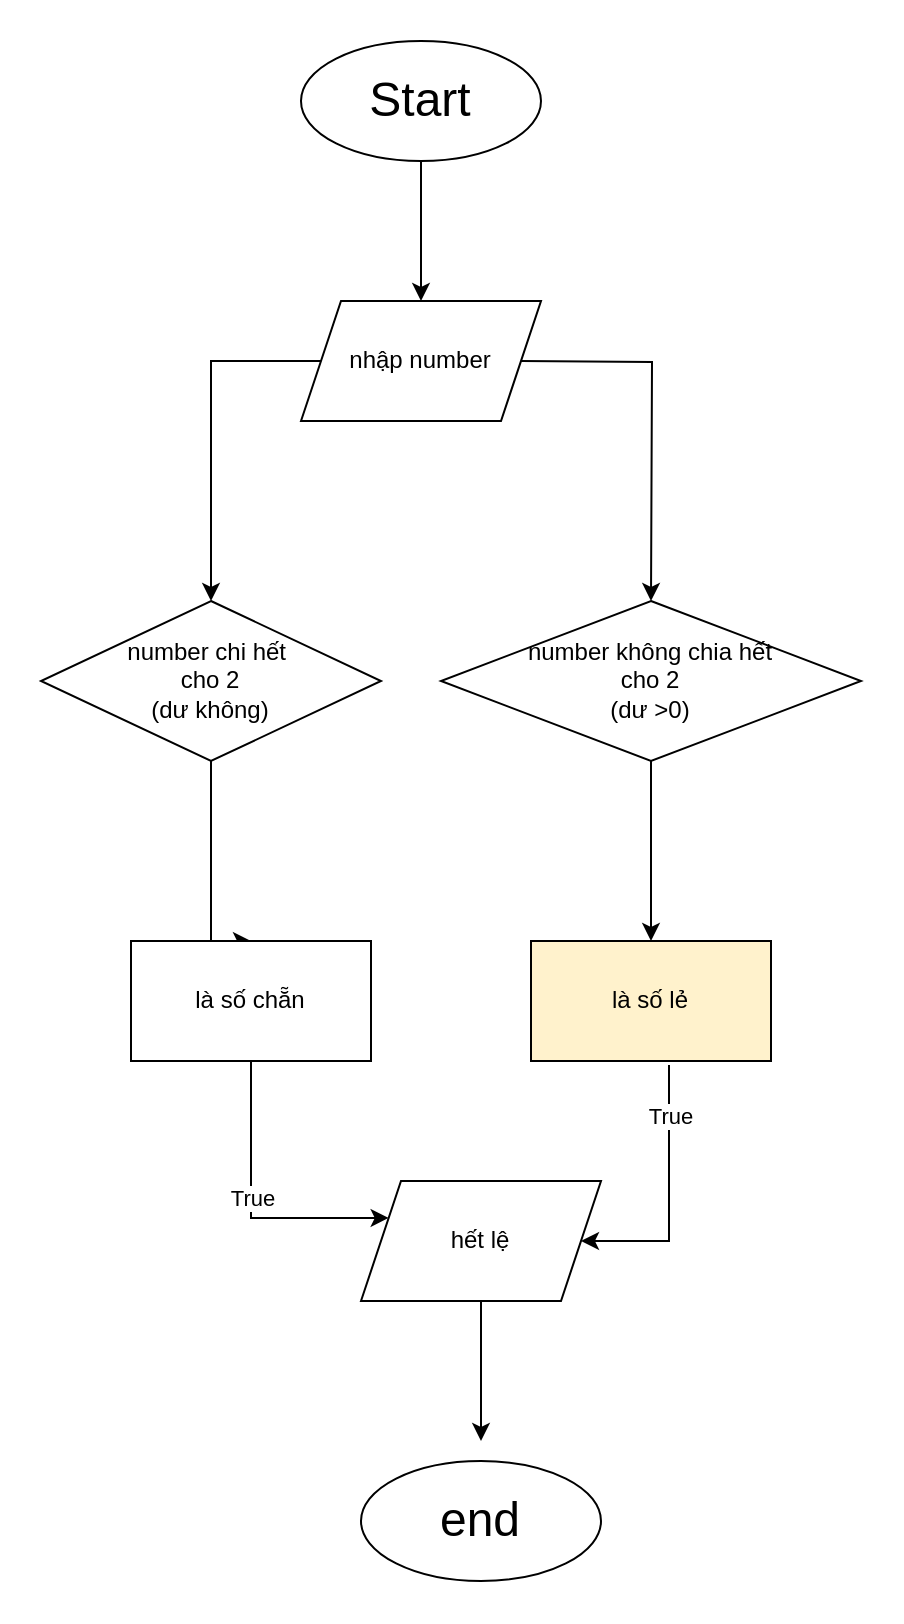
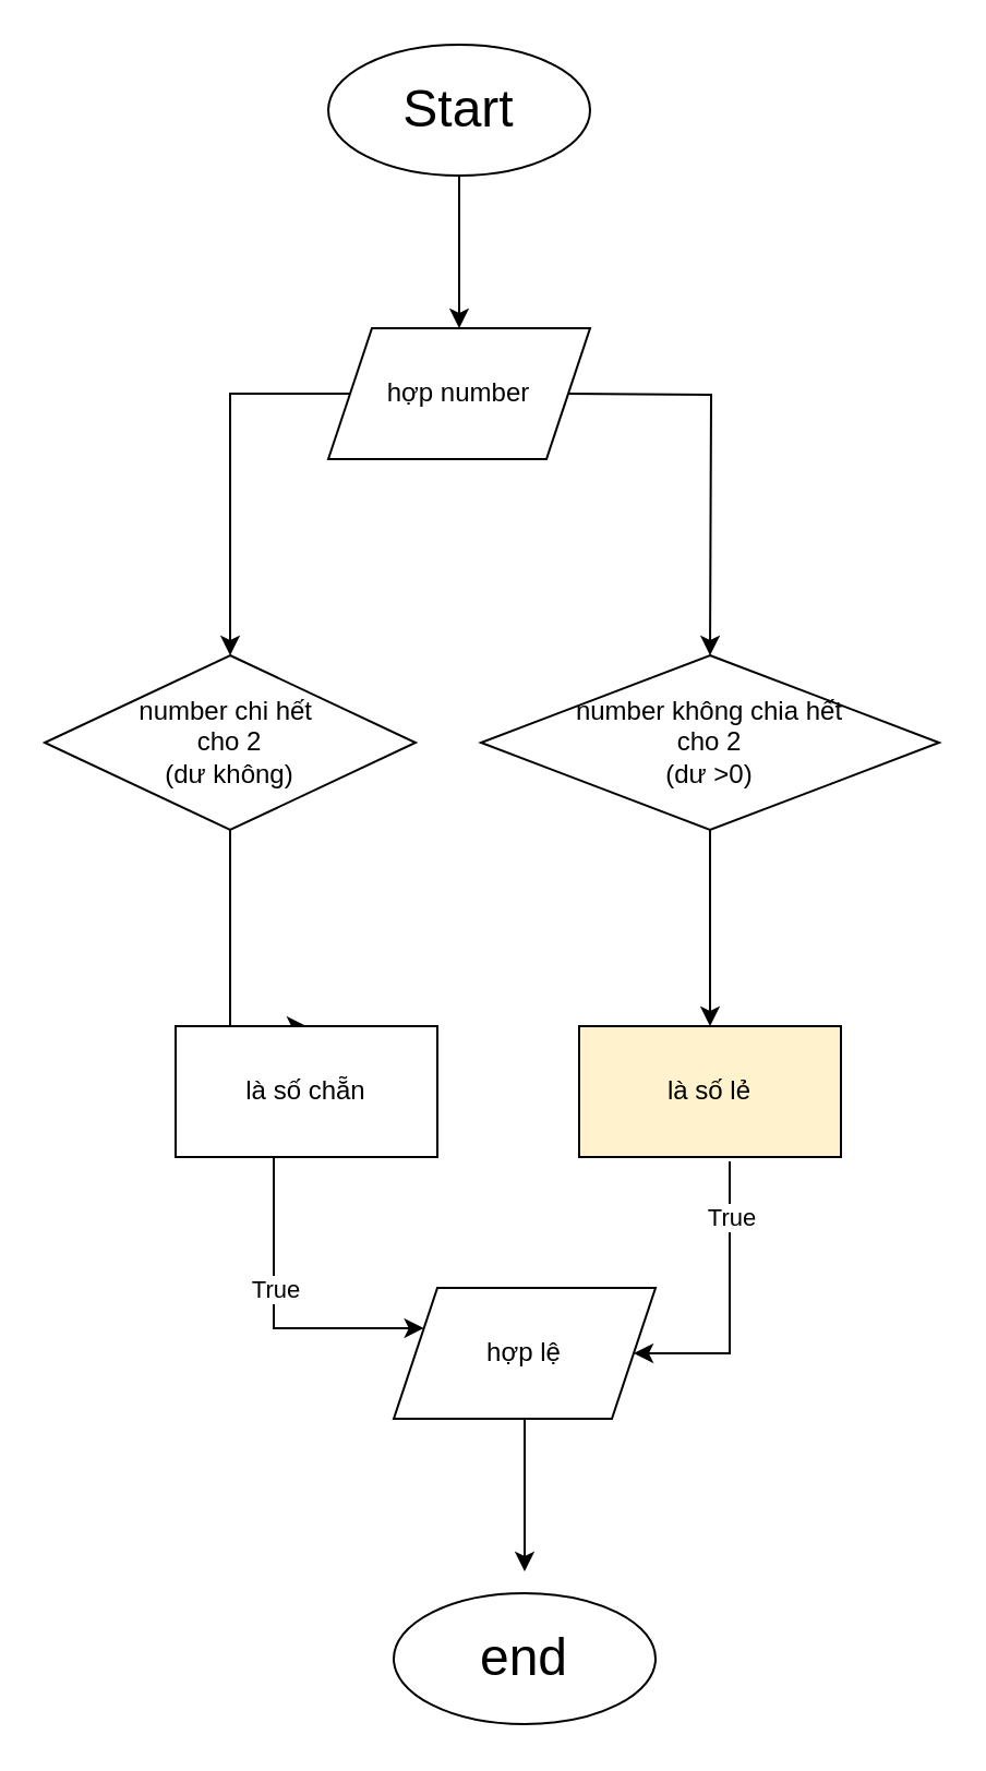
  <mxCell id="0" />
  <mxCell id="1" parent="0" />
  <mxCell id="2" style="edgeStyle=orthogonalEdgeStyle;rounded=0;orthogonalLoop=1;jettySize=auto;html=1;exitX=0.5;exitY=1;exitDx=0;exitDy=0;entryX=0.5;entryY=0;entryDx=0;entryDy=0;" parent="1" source="3" target="11" edge="1"><mxGeometry relative="1" as="geometry" /></mxCell>
  <mxCell id="3" value="Start" style="ellipse;whiteSpace=wrap;html=1;fontSize=24;" parent="1" vertex="1"><mxGeometry x="150" y="20" width="120" height="60" as="geometry" /></mxCell>
  <mxCell id="4" value="end" style="ellipse;whiteSpace=wrap;html=1;fontSize=24;" parent="1" vertex="1"><mxGeometry x="180" y="730" width="120" height="60" as="geometry" /></mxCell>
  <mxCell id="5" style="edgeStyle=orthogonalEdgeStyle;rounded=0;orthogonalLoop=1;jettySize=auto;html=1;exitX=0.5;exitY=1;exitDx=0;exitDy=0;entryX=0.5;entryY=0;entryDx=0;entryDy=0;" parent="1" source="6" target="12" edge="1"><mxGeometry relative="1" as="geometry"><Array as="points"><mxPoint x="105" y="470" /></Array></mxGeometry></mxCell>
  <mxCell id="6" value="number chi hết&amp;nbsp;&lt;div&gt;cho 2&lt;/div&gt;&lt;div&gt;(dư không)&lt;/div&gt;" style="rhombus;whiteSpace=wrap;html=1;" parent="1" vertex="1"><mxGeometry x="20" y="300" width="170" height="80" as="geometry" /></mxCell>
  <mxCell id="7" style="edgeStyle=orthogonalEdgeStyle;rounded=0;orthogonalLoop=1;jettySize=auto;html=1;exitX=0.5;exitY=1;exitDx=0;exitDy=0;" parent="1" source="8" target="13" edge="1"><mxGeometry relative="1" as="geometry"><Array as="points"><mxPoint x="325" y="450" /><mxPoint x="325" y="450" /></Array></mxGeometry></mxCell>
  <mxCell id="8" value="number không chia hết&lt;div&gt;cho 2&lt;/div&gt;&lt;div&gt;(dư &amp;gt;0)&lt;/div&gt;" style="rhombus;whiteSpace=wrap;html=1;" parent="1" vertex="1"><mxGeometry x="220" y="300" width="210" height="80" as="geometry" /></mxCell>
  <mxCell id="9" style="edgeStyle=orthogonalEdgeStyle;rounded=0;orthogonalLoop=1;jettySize=auto;html=1;exitX=0.1;exitY=0.617;exitDx=0;exitDy=0;entryX=0.5;entryY=0;entryDx=0;entryDy=0;exitPerimeter=0;" parent="1" source="11" target="6" edge="1"><mxGeometry relative="1" as="geometry"><Array as="points"><mxPoint x="210" y="187" /><mxPoint x="210" y="180" /><mxPoint x="105" y="180" /></Array></mxGeometry></mxCell>
  <mxCell id="10" style="edgeStyle=orthogonalEdgeStyle;rounded=0;orthogonalLoop=1;jettySize=auto;html=1;exitX=1;exitY=0.5;exitDx=0;exitDy=0;entryX=0.5;entryY=0;entryDx=0;entryDy=0;" parent="1" edge="1"><mxGeometry relative="1" as="geometry"><mxPoint x="260" y="180" as="sourcePoint" /><mxPoint x="325" y="300" as="targetPoint" /></mxGeometry></mxCell>
- <mxCell id="11" value="nhập number" style="shape=parallelogram;perimeter=parallelogramPerimeter;whiteSpace=wrap;html=1;fixedSize=1;" parent="1" vertex="1"><mxGeometry x="150" y="150" width="120" height="60" as="geometry" /></mxCell>
- <mxCell id="12" value="là số chẵn" style="rounded=0;whiteSpace=wrap;html=1;" parent="1" vertex="1"><mxGeometry x="65" y="470" width="120" height="60" as="geometry" /></mxCell>
+ <mxCell id="11" value="hợp number" style="shape=parallelogram;perimeter=parallelogramPerimeter;whiteSpace=wrap;html=1;fixedSize=1;" parent="1" vertex="1"><mxGeometry x="150" y="150" width="120" height="60" as="geometry" /></mxCell>
+ <mxCell id="12" value="là số chẵn" style="rounded=0;whiteSpace=wrap;html=1;" parent="1" vertex="1"><mxGeometry x="80" y="470" width="120" height="60" as="geometry" /></mxCell>
  <mxCell id="13" value="là số lẻ" style="rounded=0;whiteSpace=wrap;html=1;fillColor=#fff2cc;" parent="1" vertex="1"><mxGeometry x="265" y="470" width="120" height="60" as="geometry" /></mxCell>
- <mxCell id="14" value="hết lệ" style="shape=parallelogram;perimeter=parallelogramPerimeter;whiteSpace=wrap;html=1;fixedSize=1;" parent="1" vertex="1"><mxGeometry x="180" y="590" width="120" height="60" as="geometry" /></mxCell>
+ <mxCell id="14" value="hợp lệ" style="shape=parallelogram;perimeter=parallelogramPerimeter;whiteSpace=wrap;html=1;fixedSize=1;" parent="1" vertex="1"><mxGeometry x="180" y="590" width="120" height="60" as="geometry" /></mxCell>
  <mxCell id="15" value="" style="endArrow=classic;html=1;rounded=0;exitX=0.575;exitY=1.033;exitDx=0;exitDy=0;exitPerimeter=0;entryX=1;entryY=0.5;entryDx=0;entryDy=0;" parent="1" source="13" target="14" edge="1"><mxGeometry width="50" height="50" relative="1" as="geometry"><mxPoint x="-270" y="710" as="sourcePoint" /><mxPoint x="-190" y="710" as="targetPoint" /><Array as="points"><mxPoint x="334" y="620" /></Array></mxGeometry></mxCell>
  <mxCell id="16" value="True" style="edgeLabel;html=1;align=center;verticalAlign=middle;resizable=0;points=[];" parent="15" vertex="1" connectable="0"><mxGeometry x="-0.606" relative="1" as="geometry"><mxPoint as="offset" /></mxGeometry></mxCell>
  <mxCell id="17" style="edgeStyle=orthogonalEdgeStyle;rounded=0;orthogonalLoop=1;jettySize=auto;html=1;exitX=0.5;exitY=1;exitDx=0;exitDy=0;entryX=0;entryY=0.25;entryDx=0;entryDy=0;" parent="1" source="12" target="14" edge="1"><mxGeometry relative="1" as="geometry"><Array as="points"><mxPoint x="125" y="608" /></Array><mxPoint x="170" y="610" as="targetPoint" /></mxGeometry></mxCell>
  <mxCell id="18" value="True" style="edgeLabel;html=1;align=center;verticalAlign=middle;resizable=0;points=[];" parent="17" vertex="1" connectable="0"><mxGeometry x="-0.072" relative="1" as="geometry"><mxPoint as="offset" /></mxGeometry></mxCell>
  <mxCell id="19" style="edgeStyle=orthogonalEdgeStyle;rounded=0;orthogonalLoop=1;jettySize=auto;html=1;exitX=0.5;exitY=1;exitDx=0;exitDy=0;" edge="1" parent="1" source="14"><mxGeometry relative="1" as="geometry"><mxPoint x="240" y="720" as="targetPoint" /></mxGeometry></mxCell>
